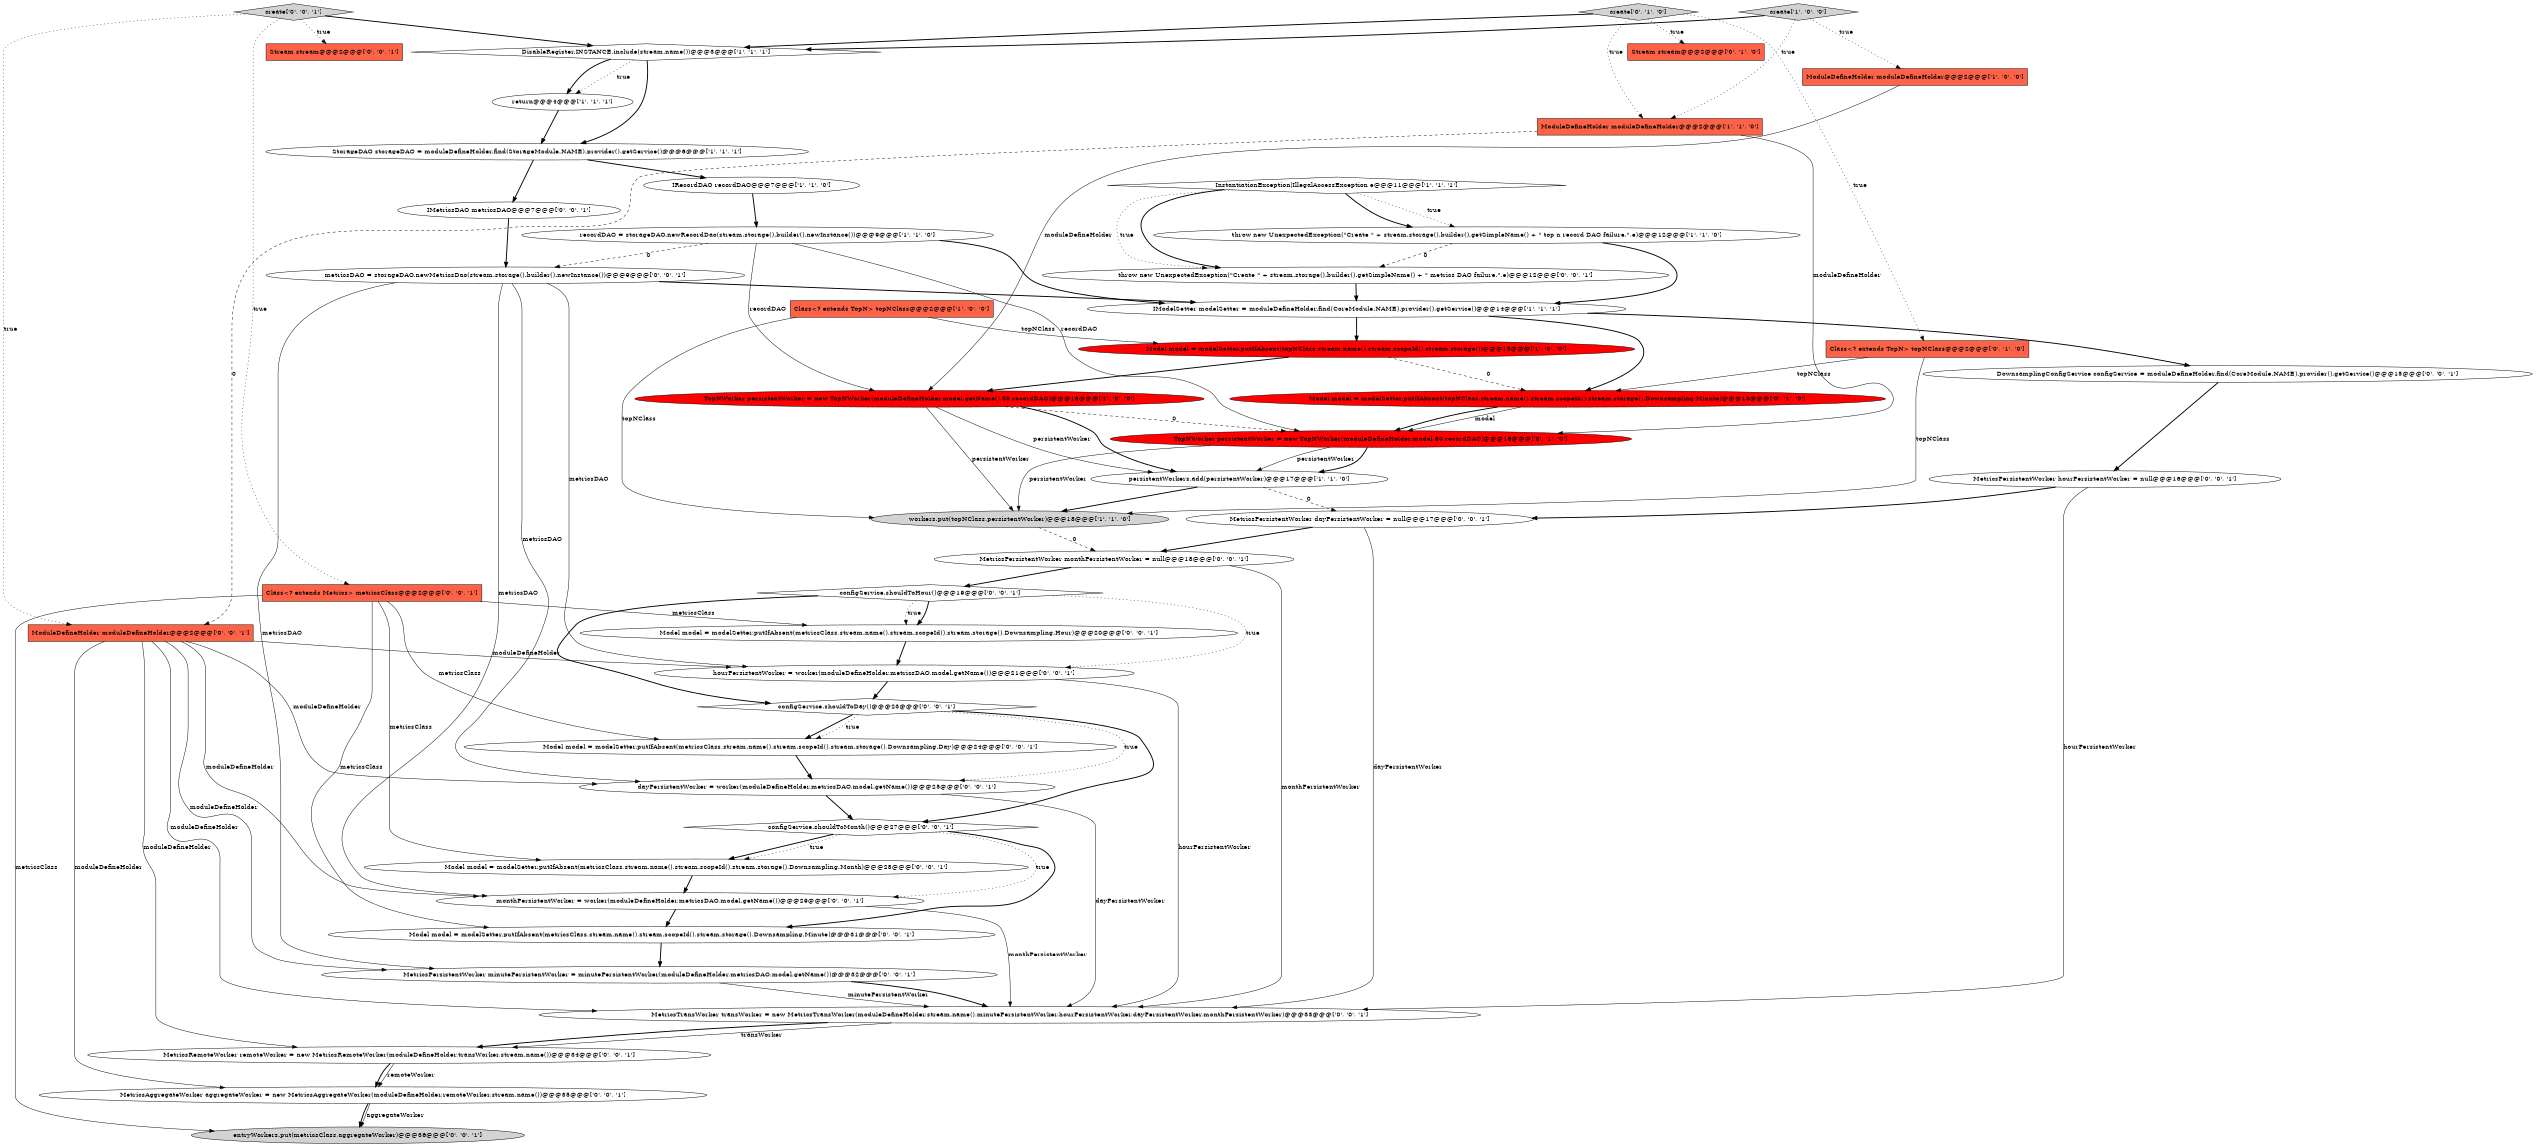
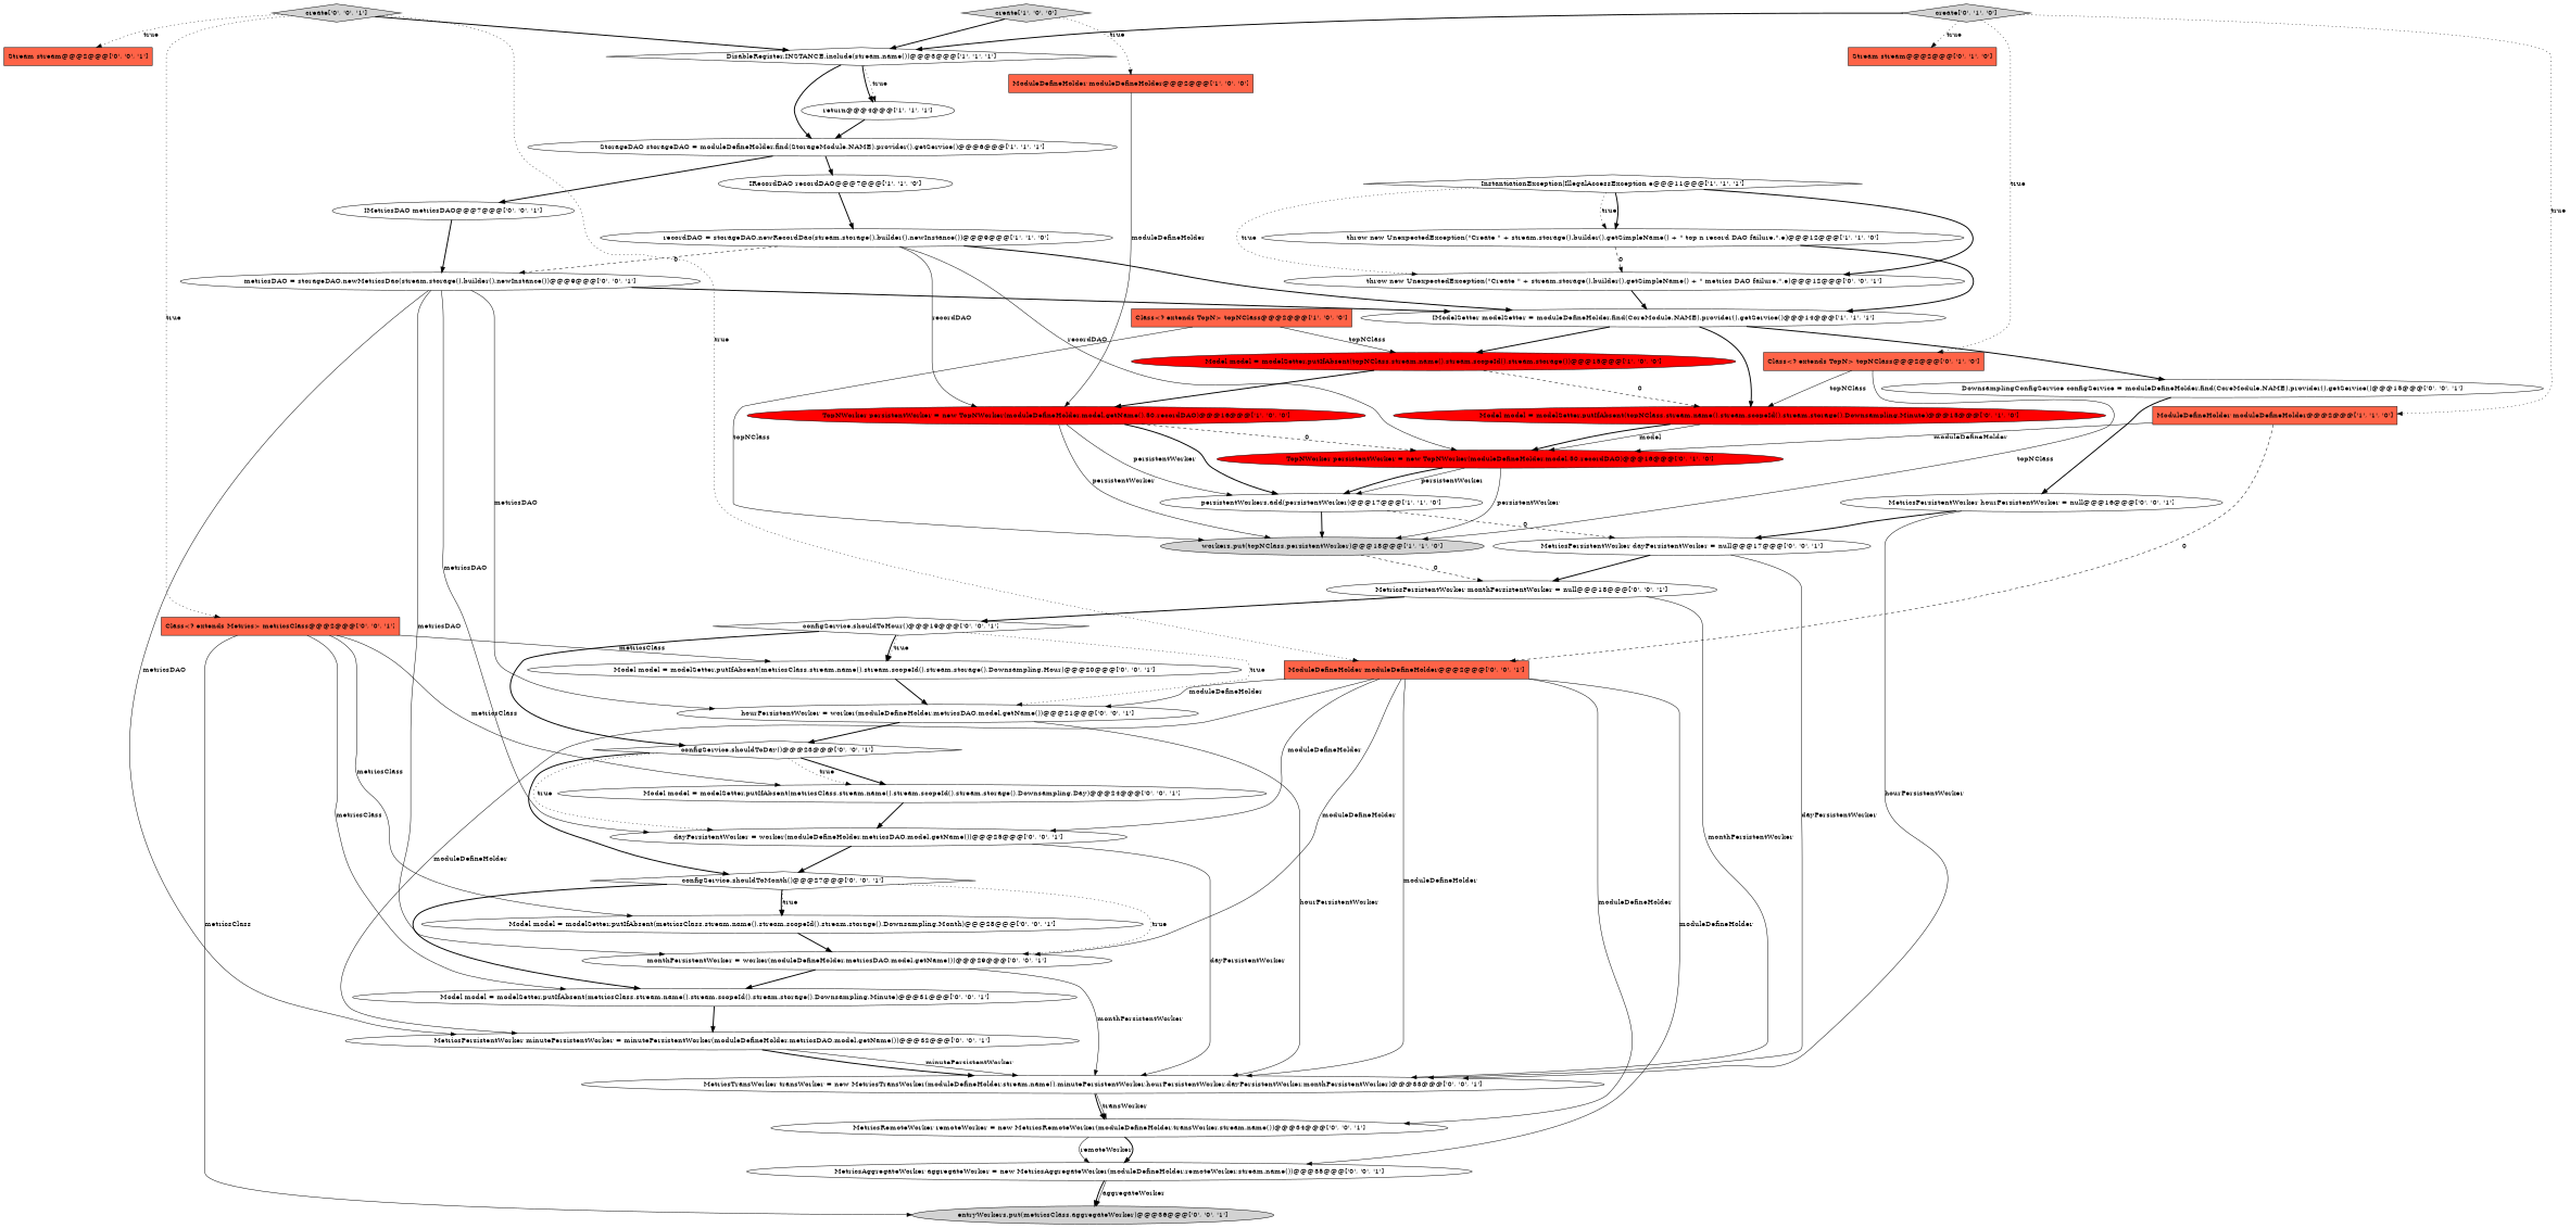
  digraph {
    node [fillcolor=white shape=ellipse style=filled]
    edge [style=bold]
    n1 [label="hourPersistentWorker = worker(moduleDefineHolder,metricsDAO,model.getName())@@@21@@@['0', '0', '1']"]
    n2 [label="MetricsTransWorker transWorker = new MetricsTransWorker(moduleDefineHolder,stream.name(),minutePersistentWorker,hourPersistentWorker,dayPersistentWorker,monthPersistentWorker)@@@33@@@['0', '0', '1']"]
    n3 [label="configService.shouldToDay()@@@23@@@['0', '0', '1']" shape=diamond]
    n4 [label="MetricsRemoteWorker remoteWorker = new MetricsRemoteWorker(moduleDefineHolder,transWorker,stream.name())@@@34@@@['0', '0', '1']"]
    n5 [label="configService.shouldToMonth()@@@27@@@['0', '0', '1']" shape=diamond]
    n6 [label="Model model = modelSetter.putIfAbsent(metricsClass,stream.name(),stream.scopeId(),stream.storage(),Downsampling.Day)@@@24@@@['0', '0', '1']"]
    n7 [label="dayPersistentWorker = worker(moduleDefineHolder,metricsDAO,model.getName())@@@25@@@['0', '0', '1']"]
    n8 [fillcolor=lightgray label="workers.put(topNClass,persistentWorker)@@@18@@@['1', '1', '0']"]
    n9 [label="MetricsPersistentWorker monthPersistentWorker = null@@@18@@@['0', '0', '1']"]
    n10 [label="configService.shouldToHour()@@@19@@@['0', '0', '1']" shape=diamond]
    n11 [label="persistentWorkers.add(persistentWorker)@@@17@@@['1', '1', '0']"]
    n12 [label="MetricsPersistentWorker dayPersistentWorker = null@@@17@@@['0', '0', '1']"]
    n13 [label="IRecordDAO recordDAO@@@7@@@['1', '1', '0']"]
    n14 [label="recordDAO = storageDAO.newRecordDao(stream.storage().builder().newInstance())@@@9@@@['1', '1', '0']"]
    n15 [fillcolor=red label="TopNWorker persistentWorker = new TopNWorker(moduleDefineHolder,model.getName(),50,recordDAO)@@@16@@@['1', '0', '0']"]
    n16 [fillcolor=red label="TopNWorker persistentWorker = new TopNWorker(moduleDefineHolder,model,50,recordDAO)@@@16@@@['0', '1', '0']"]
    n17 [label="IModelSetter modelSetter = moduleDefineHolder.find(CoreModule.NAME).provider().getService()@@@14@@@['1', '1', '1']"]
    n18 [label="metricsDAO = storageDAO.newMetricsDao(stream.storage().builder().newInstance())@@@9@@@['0', '0', '1']"]
    n19 [label="Model model = modelSetter.putIfAbsent(metricsClass,stream.name(),stream.scopeId(),stream.storage(),Downsampling.Hour)@@@20@@@['0', '0', '1']"]
    n20 [label="MetricsAggregateWorker aggregateWorker = new MetricsAggregateWorker(moduleDefineHolder,remoteWorker,stream.name())@@@35@@@['0', '0', '1']"]
    n21 [fillcolor=lightgray label="entryWorkers.put(metricsClass,aggregateWorker)@@@36@@@['0', '0', '1']"]
    n22 [fillcolor=tomato label="ModuleDefineHolder moduleDefineHolder@@@2@@@['1', '0', '0']" shape=box]
    n23 [fillcolor=tomato label="ModuleDefineHolder moduleDefineHolder@@@2@@@['1', '1', '0']" shape=box]
    n24 [fillcolor=tomato label="ModuleDefineHolder moduleDefineHolder@@@2@@@['0', '0', '1']" shape=box]
    n25 [label="monthPersistentWorker = worker(moduleDefineHolder,metricsDAO,model.getName())@@@29@@@['0', '0', '1']"]
    n26 [label="MetricsPersistentWorker minutePersistentWorker = minutePersistentWorker(moduleDefineHolder,metricsDAO,model.getName())@@@32@@@['0', '0', '1']"]
    n27 [fillcolor=lightgray label="create['0', '0', '1']" shape=diamond]
    n28 [label="DisableRegister.INSTANCE.include(stream.name())@@@3@@@['1', '1', '1']" shape=diamond]
    n29 [fillcolor=tomato label="Stream stream@@@2@@@['0', '0', '1']" shape=box]
    n30 [fillcolor=tomato label="Class<? extends Metrics> metricsClass@@@2@@@['0', '0', '1']" shape=box]
    n31 [label="StorageDAO storageDAO = moduleDefineHolder.find(StorageModule.NAME).provider().getService()@@@6@@@['1', '1', '1']"]
    n32 [label="return@@@4@@@['1', '1', '1']"]
    n33 [label="Model model = modelSetter.putIfAbsent(metricsClass,stream.name(),stream.scopeId(),stream.storage(),Downsampling.Minute)@@@31@@@['0', '0', '1']"]
    n34 [label="Model model = modelSetter.putIfAbsent(metricsClass,stream.name(),stream.scopeId(),stream.storage(),Downsampling.Month)@@@28@@@['0', '0', '1']"]
    n35 [label="throw new UnexpectedException(\"Create \" + stream.storage().builder().getSimpleName() + \" metrics DAO failure.\",e)@@@12@@@['0', '0', '1']"]
    n36 [fillcolor=red label="Model model = modelSetter.putIfAbsent(topNClass,stream.name(),stream.scopeId(),stream.storage(),Downsampling.Minute)@@@15@@@['0', '1', '0']"]
    n37 [label="DownsamplingConfigService configService = moduleDefineHolder.find(CoreModule.NAME).provider().getService()@@@15@@@['0', '0', '1']"]
    n38 [fillcolor=red label="Model model = modelSetter.putIfAbsent(topNClass,stream.name(),stream.scopeId(),stream.storage())@@@15@@@['1', '0', '0']"]
    n39 [label="IMetricsDAO metricsDAO@@@7@@@['0', '0', '1']"]
    n40 [fillcolor=lightgray label="create['0', '1', '0']" shape=diamond]
    n41 [fillcolor=tomato label="Stream stream@@@2@@@['0', '1', '0']" shape=box]
    n42 [fillcolor=tomato label="Class<? extends TopN> topNClass@@@2@@@['0', '1', '0']" shape=box]
    n43 [label="MetricsPersistentWorker hourPersistentWorker = null@@@16@@@['0', '0', '1']"]
    n44 [label="InstantiationException|IllegalAccessException e@@@11@@@['1', '1', '1']" shape=diamond]
    n45 [label="throw new UnexpectedException(\"Create \" + stream.storage().builder().getSimpleName() + \" top n record DAO failure.\",e)@@@12@@@['1', '1', '0']"]
    n46 [fillcolor=tomato label="Class<? extends TopN> topNClass@@@2@@@['1', '0', '0']" shape=box]
    n47 [fillcolor=lightgray label="create['1', '0', '0']" shape=diamond]
    n1 -> n2 [label=hourPersistentWorker style=solid]
    n1 -> n3
    n2 -> n4 [label=transWorker style=solid]
    n2 -> n4
    n3 -> n5
    n3 -> n6
    n3 -> n6 [label=true style=dotted]
    n3 -> n7 [label=true style=dotted]
    n4 -> n20 [label=remoteWorker style=solid]
    n4 -> n20
    n5 -> n25 [label=true style=dotted]
    n5 -> n33
    n5 -> n34
    n5 -> n34 [label=true style=dotted]
    n6 -> n7
    n7 -> n2 [label=dayPersistentWorker style=solid]
    n7 -> n5
    n8 -> n9 [label=0 style=dashed]
    n9 -> n2 [label=monthPersistentWorker style=solid]
    n9 -> n10
    n10 -> n1 [label=true style=dotted]
    n10 -> n3
    n10 -> n19
    n10 -> n19 [label=true style=dotted]
    n11 -> n8
    n11 -> n12 [label=0 style=dashed]
    n12 -> n2 [label=dayPersistentWorker style=solid]
    n12 -> n9
    n13 -> n14
    n14 -> n15 [label=recordDAO style=solid]
    n14 -> n16 [label=recordDAO style=solid]
    n14 -> n17
    n14 -> n18 [label=0 style=dashed]
    n15 -> n8 [label=persistentWorker style=solid]
    n15 -> n11 [label=persistentWorker style=solid]
    n15 -> n11
    n15 -> n16 [label=0 style=dashed]
    n16 -> n8 [label=persistentWorker style=solid]
    n16 -> n11 [label=persistentWorker style=solid]
    n16 -> n11
    n17 -> n36
    n17 -> n37
    n17 -> n38
    n18 -> n1 [label=metricsDAO style=solid]
    n18 -> n7 [label=metricsDAO style=solid]
    n18 -> n17
    n18 -> n25 [label=metricsDAO style=solid]
    n18 -> n26 [label=metricsDAO style=solid]
    n19 -> n1
    n20 -> n21 [label=aggregateWorker style=solid]
    n20 -> n21
    n22 -> n15 [label=moduleDefineHolder style=solid]
    n23 -> n16 [label=moduleDefineHolder style=solid]
    n23 -> n24 [label=0 style=dashed]
    n24 -> n1 [label=moduleDefineHolder style=solid]
    n24 -> n2 [label=moduleDefineHolder style=solid]
    n24 -> n4 [label=moduleDefineHolder style=solid]
    n24 -> n7 [label=moduleDefineHolder style=solid]
    n24 -> n20 [label=moduleDefineHolder style=solid]
    n24 -> n25 [label=moduleDefineHolder style=solid]
    n24 -> n26 [label=moduleDefineHolder style=solid]
    n25 -> n2 [label=monthPersistentWorker style=solid]
    n25 -> n33
    n26 -> n2 [label=minutePersistentWorker style=solid]
    n26 -> n2
    n27 -> n24 [label=true style=dotted]
    n27 -> n28
    n27 -> n29 [label=true style=dotted]
    n27 -> n30 [label=true style=dotted]
    n28 -> n31
    n28 -> n32 [label=true style=dotted]
    n28 -> n32
    n30 -> n6 [label=metricsClass style=solid]
    n30 -> n19 [label=metricsClass style=solid]
    n30 -> n21 [label=metricsClass style=solid]
    n30 -> n33 [label=metricsClass style=solid]
    n30 -> n34 [label=metricsClass style=solid]
    n31 -> n13
    n31 -> n39
    n32 -> n31
    n33 -> n26
    n34 -> n25
    n35 -> n17
    n36 -> n16 [label=model style=solid]
    n36 -> n16
    n37 -> n43
    n38 -> n15
    n38 -> n36 [label=0 style=dashed]
    n39 -> n18
    n40 -> n23 [label=true style=dotted]
    n40 -> n28
    n40 -> n41 [label=true style=dotted]
    n40 -> n42 [label=true style=dotted]
    n42 -> n8 [label=topNClass style=solid]
    n42 -> n36 [label=topNClass style=solid]
    n43 -> n2 [label=hourPersistentWorker style=solid]
    n43 -> n12
    n44 -> n35 [label=true style=dotted]
    n44 -> n35
    n44 -> n45 [label=true style=dotted]
    n44 -> n45
    n45 -> n17
    n45 -> n35 [label=0 style=dashed]
    n46 -> n8 [label=topNClass style=solid]
    n46 -> n38 [label=topNClass style=solid]
    n47 -> n22 [label=true style=dotted]
-   n47 -> n23 [label=true style=dotted]
    n47 -> n28
  }
